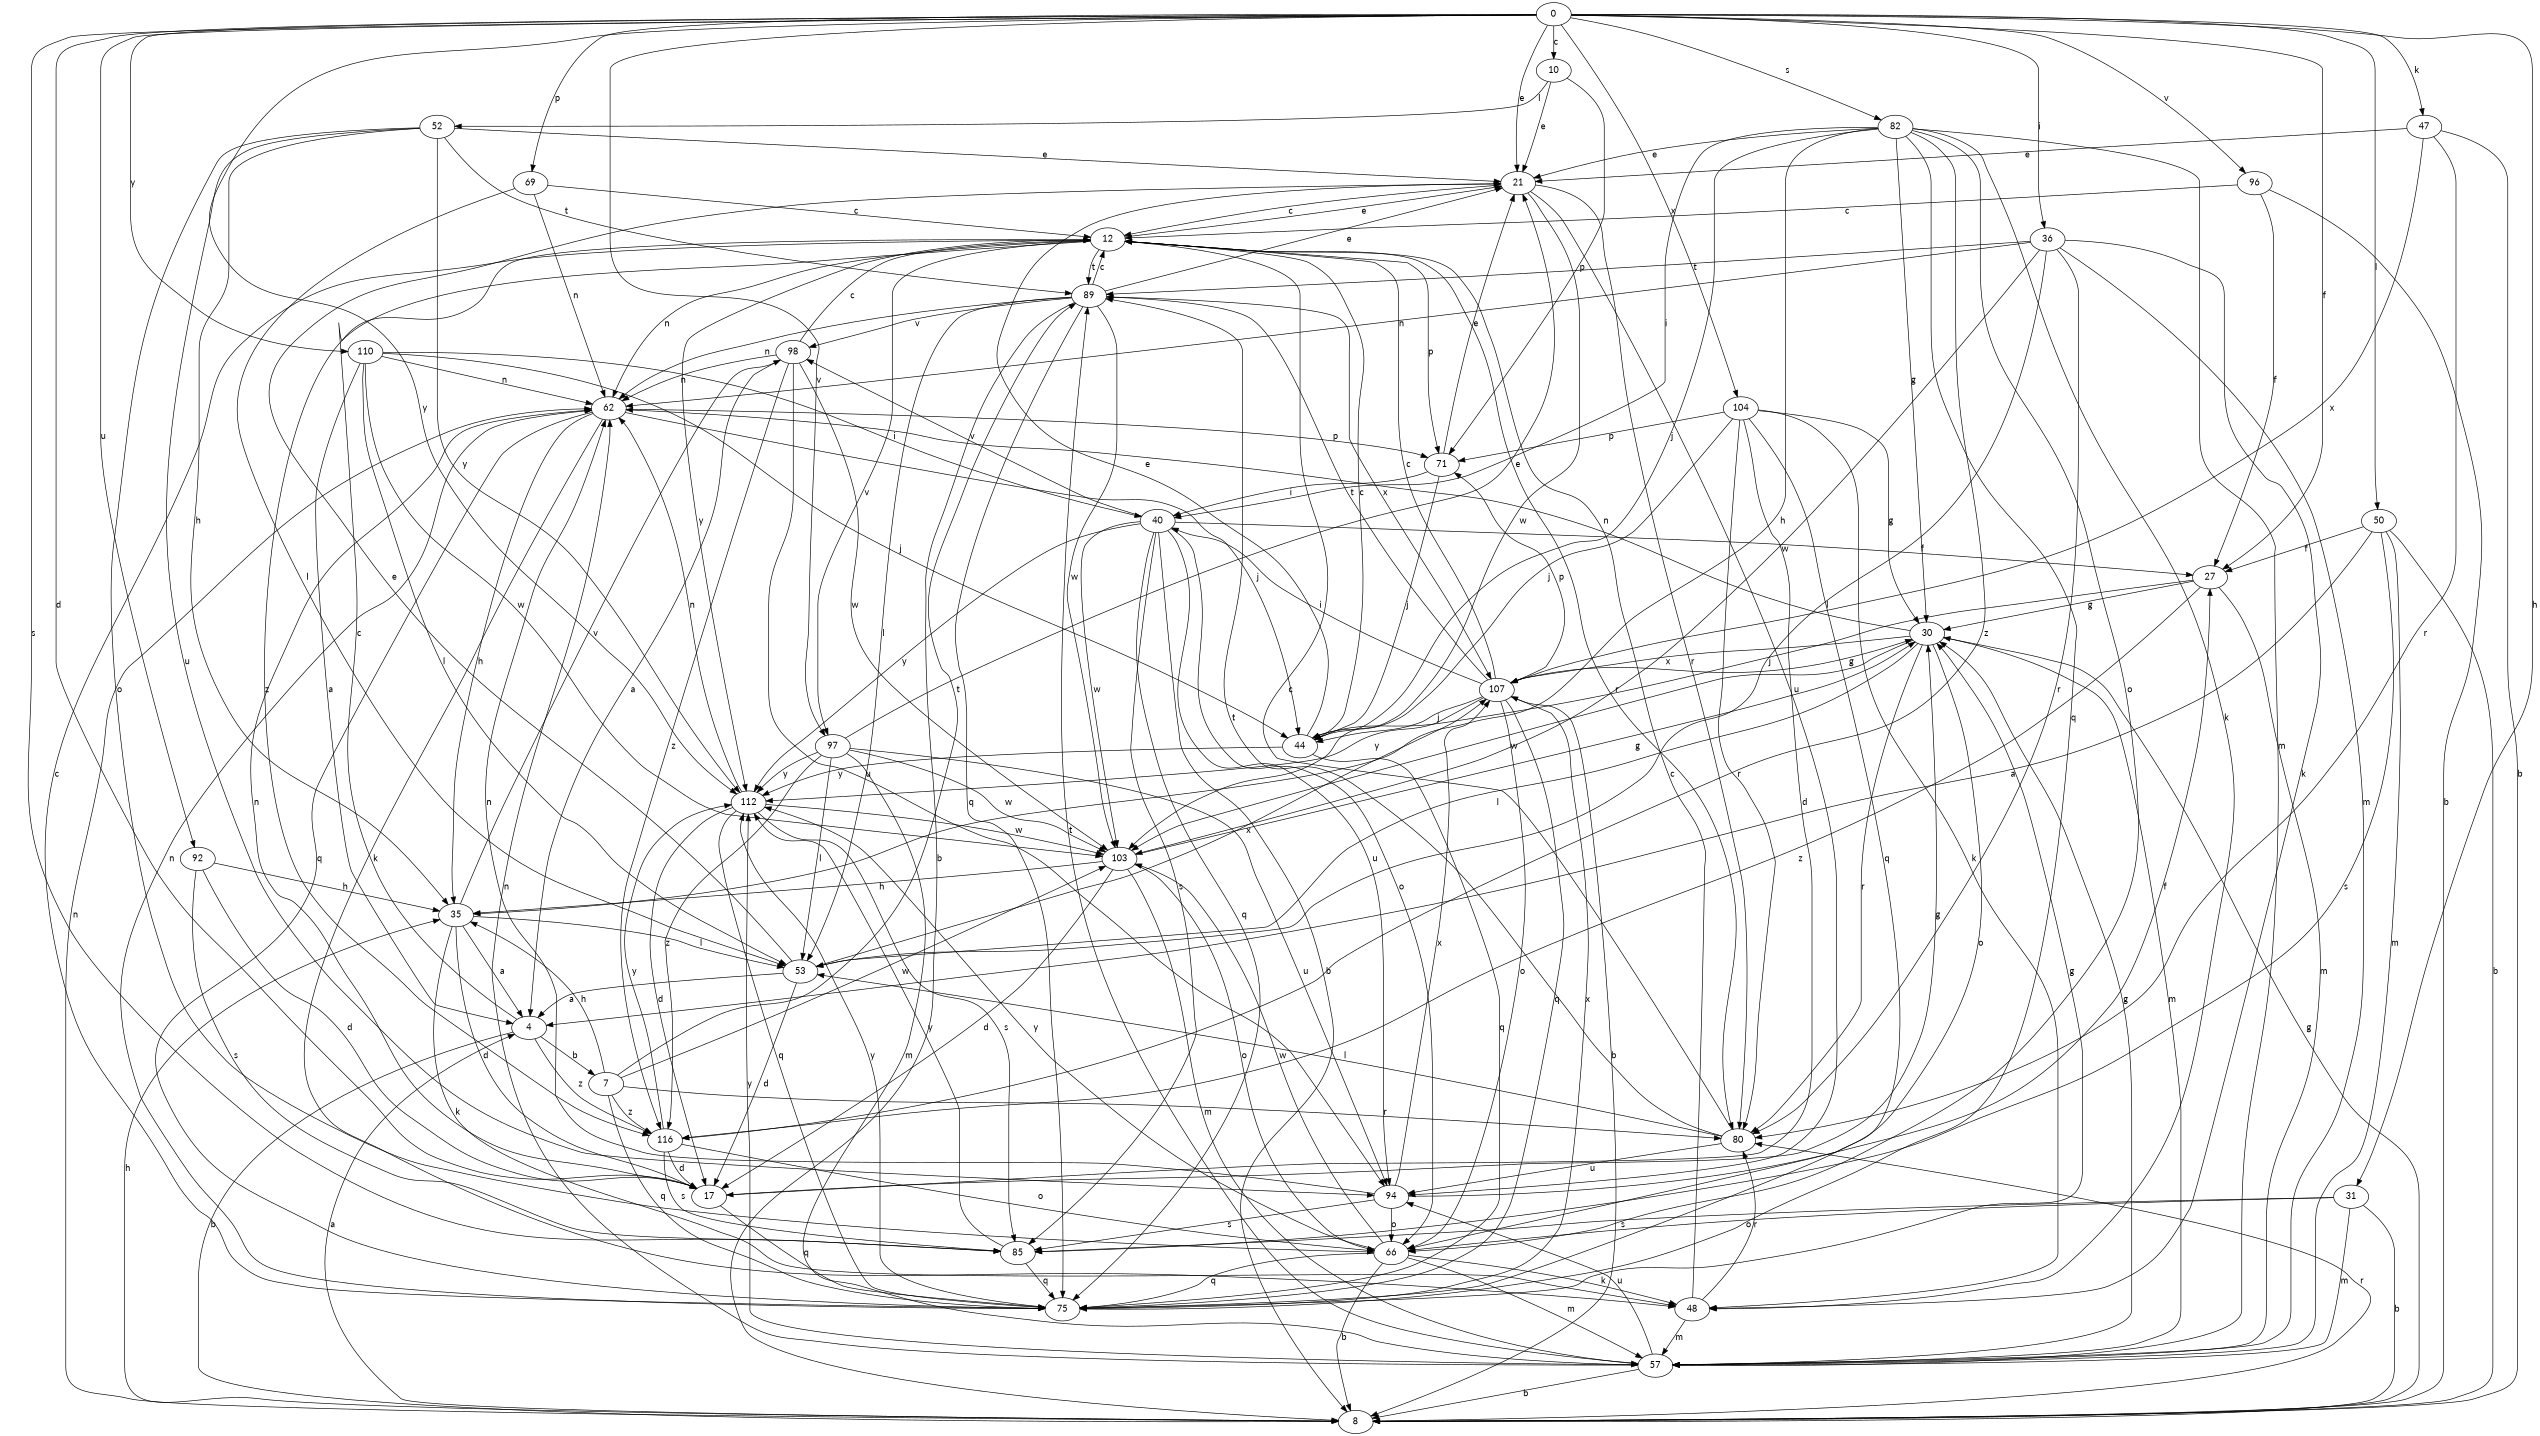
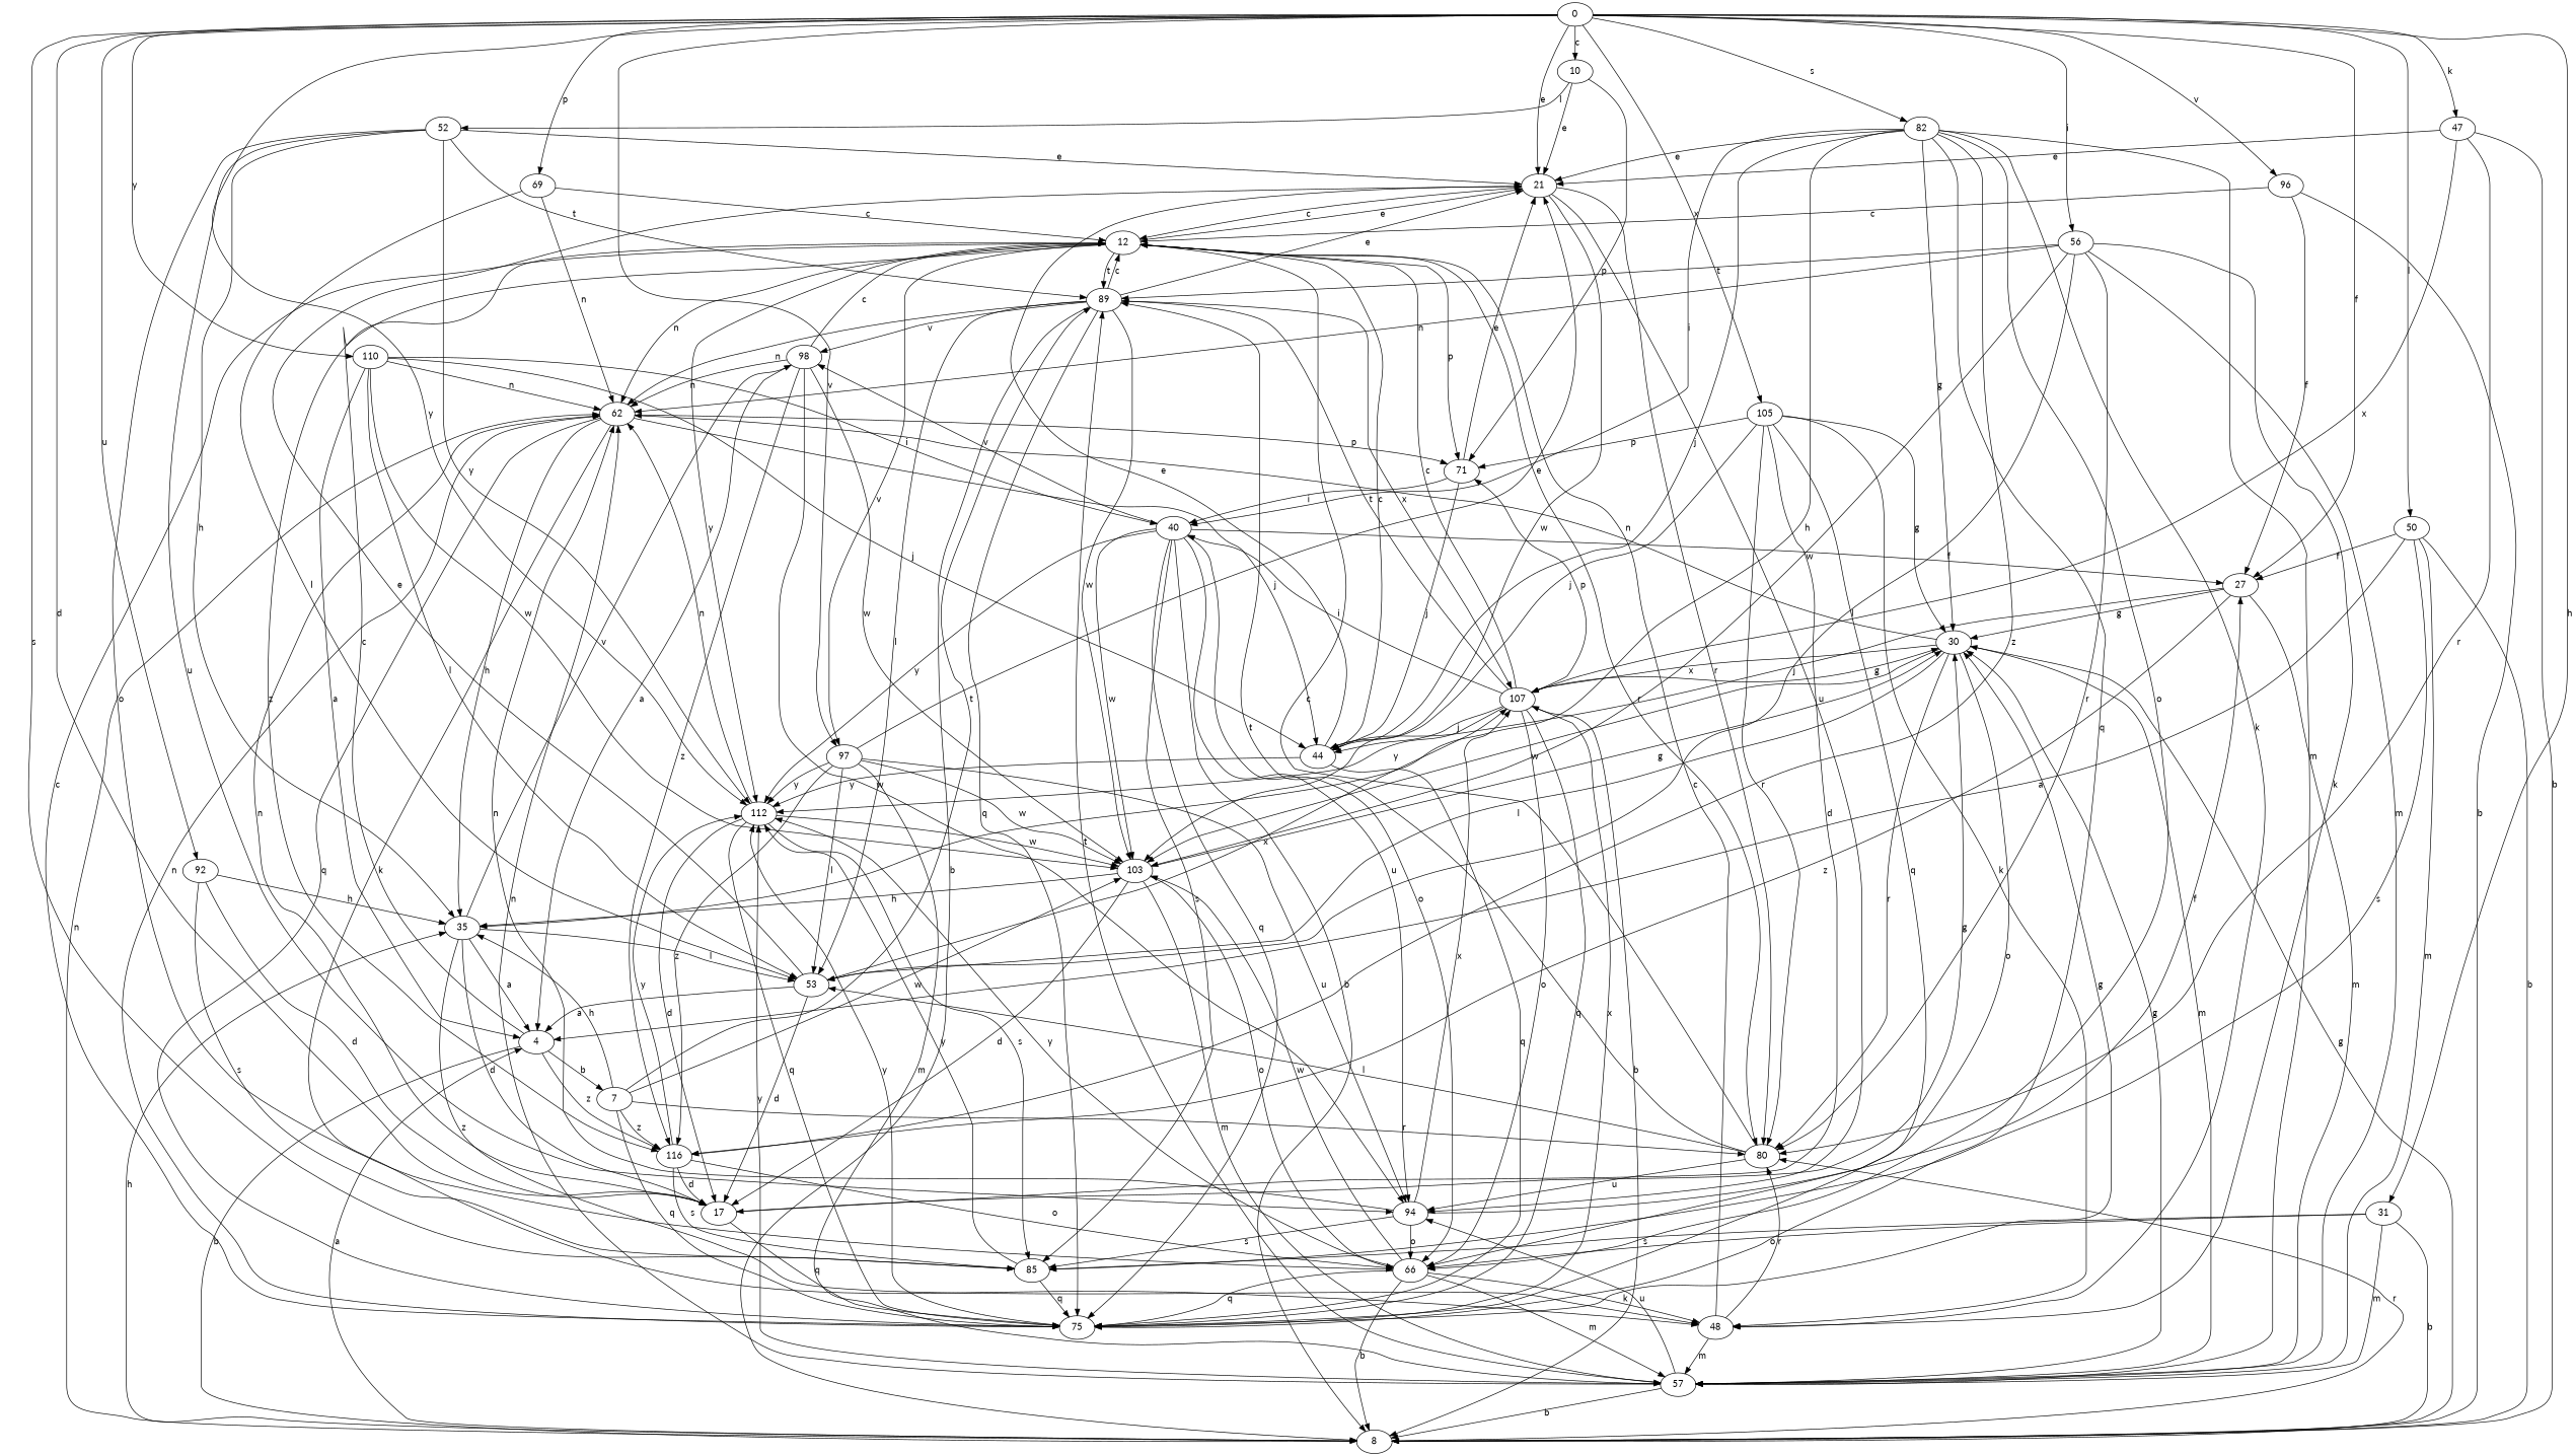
  strict digraph {
    fontname=Lato
    node [fontname=Lato]
    edge [fontname=Lato]
    0
    10
    17
    21
    27
    31
-   36
+   36 [label=56]
    47
    50
    69
    82
    85
    92
    96
    97
-   105 [label=104]
+   105
    110
    112
    52
    71
    75
    30
    62
    12
    80
    103
    94
    116
    44
    57
    8
    66
    89
    53
    48
    107
    4
    35
    40
    7
    98
    0 -> 10 [label=c]
    0 -> 17 [label=d]
    0 -> 21 [label=e]
    0 -> 27 [label=f]
    0 -> 31 [label=h]
    0 -> 36 [label=i]
    0 -> 47 [label=k]
    0 -> 50 [label=l]
    0 -> 69 [label=p]
    0 -> 82 [label=s]
    0 -> 85 [label=s]
    0 -> 92 [label=u]
    0 -> 96 [label=v]
    0 -> 97 [label=v]
    0 -> 105 [label=x]
    0 -> 110 [label=y]
    0 -> 112 [label=y]
    10 -> 21 [label=e]
    10 -> 52 [label=l]
    10 -> 71 [label=p]
    17 -> 75 [label=q]
    17 -> 30 [label=g]
    17 -> 62 [label=n]
    21 -> 12 [label=c]
    21 -> 80 [label=r]
    21 -> 103 [label=w]
    21 -> 94 [label=u]
    27 -> 30 [label=g]
    27 -> 116 [label=z]
    27 -> 44 [label=j]
    27 -> 57 [label=m]
    31 -> 85 [label=s]
    31 -> 57 [label=m]
    31 -> 8 [label=b]
    31 -> 66 [label=o]
    36 -> 62 [label=n]
    36 -> 80 [label=r]
    36 -> 103 [label=w]
    36 -> 57 [label=m]
    36 -> 89 [label=t]
    36 -> 53 [label=l]
    36 -> 48 [label=k]
    47 -> 21 [label=e]
    47 -> 80 [label=r]
    47 -> 8 [label=b]
    47 -> 107 [label=x]
    50 -> 27 [label=f]
    50 -> 85 [label=s]
    50 -> 57 [label=m]
    50 -> 8 [label=b]
    50 -> 4 [label=a]
    69 -> 62 [label=n]
    69 -> 12 [label=c]
    69 -> 53 [label=l]
    82 -> 21 [label=e]
    82 -> 75 [label=q]
    82 -> 30 [label=g]
    82 -> 116 [label=z]
    82 -> 44 [label=j]
    82 -> 57 [label=m]
    82 -> 66 [label=o]
    82 -> 48 [label=k]
    82 -> 35 [label=h]
    82 -> 40 [label=i]
    85 -> 112 [label=y]
    85 -> 75 [label=q]
    92 -> 17 [label=d]
    92 -> 85 [label=s]
    92 -> 35 [label=h]
    96 -> 27 [label=f]
    96 -> 12 [label=c]
    96 -> 8 [label=b]
    97 -> 21 [label=e]
    97 -> 112 [label=y]
    97 -> 103 [label=w]
    97 -> 94 [label=u]
    97 -> 116 [label=z]
    97 -> 57 [label=m]
    97 -> 53 [label=l]
    105 -> 17 [label=d]
    105 -> 71 [label=p]
    105 -> 75 [label=q]
    105 -> 30 [label=g]
    105 -> 80 [label=r]
    105 -> 44 [label=j]
    105 -> 48 [label=k]
    110 -> 62 [label=n]
    110 -> 103 [label=w]
    110 -> 44 [label=j]
    110 -> 53 [label=l]
    110 -> 4 [label=a]
    110 -> 40 [label=i]
    112 -> 17 [label=d]
    112 -> 85 [label=s]
    112 -> 75 [label=q]
    112 -> 62 [label=n]
    112 -> 103 [label=w]
    52 -> 21 [label=e]
    52 -> 112 [label=y]
    52 -> 94 [label=u]
    52 -> 66 [label=o]
    52 -> 89 [label=t]
    52 -> 35 [label=h]
    71 -> 21 [label=e]
    71 -> 44 [label=j]
    71 -> 40 [label=i]
    75 -> 112 [label=y]
    75 -> 30 [label=g]
    75 -> 62 [label=n]
    75 -> 12 [label=c]
    75 -> 107 [label=x]
    30 -> 62 [label=n]
    30 -> 80 [label=r]
    30 -> 103 [label=w]
    30 -> 57 [label=m]
    30 -> 66 [label=o]
    30 -> 53 [label=l]
    30 -> 107 [label=x]
    62 -> 71 [label=p]
    62 -> 75 [label=q]
    62 -> 44 [label=j]
    62 -> 48 [label=k]
    62 -> 35 [label=h]
    12 -> 21 [label=e]
    12 -> 97 [label=v]
    12 -> 112 [label=y]
    12 -> 71 [label=p]
    12 -> 62 [label=n]
    12 -> 80 [label=r]
    12 -> 116 [label=z]
    12 -> 89 [label=t]
    80 -> 12 [label=c]
    80 -> 94 [label=u]
    80 -> 89 [label=t]
    80 -> 53 [label=l]
    103 -> 17 [label=d]
    103 -> 30 [label=g]
    103 -> 57 [label=m]
    103 -> 66 [label=o]
    103 -> 35 [label=h]
    94 -> 27 [label=f]
    94 -> 85 [label=s]
    94 -> 62 [label=n]
    94 -> 66 [label=o]
    94 -> 107 [label=x]
    116 -> 17 [label=d]
    116 -> 85 [label=s]
    116 -> 112 [label=y]
    116 -> 66 [label=o]
    44 -> 21 [label=e]
    44 -> 112 [label=y]
    44 -> 75 [label=q]
    44 -> 12 [label=c]
    57 -> 112 [label=y]
    57 -> 30 [label=g]
    57 -> 62 [label=n]
    57 -> 94 [label=u]
    57 -> 8 [label=b]
    57 -> 89 [label=t]
    8 -> 30 [label=g]
    8 -> 62 [label=n]
    8 -> 80 [label=r]
    8 -> 4 [label=a]
    8 -> 35 [label=h]
    66 -> 112 [label=y]
    66 -> 75 [label=q]
    66 -> 103 [label=w]
    66 -> 57 [label=m]
    66 -> 8 [label=b]
    66 -> 48 [label=k]
    89 -> 21 [label=e]
    89 -> 75 [label=q]
    89 -> 62 [label=n]
    89 -> 12 [label=c]
    89 -> 103 [label=w]
    89 -> 8 [label=b]
    89 -> 53 [label=l]
    89 -> 107 [label=x]
    89 -> 98 [label=v]
    53 -> 17 [label=d]
    53 -> 21 [label=e]
    53 -> 107 [label=x]
    53 -> 4 [label=a]
    48 -> 12 [label=c]
    48 -> 80 [label=r]
    48 -> 57 [label=m]
    107 -> 112 [label=y]
    107 -> 71 [label=p]
    107 -> 75 [label=q]
    107 -> 30 [label=g]
    107 -> 12 [label=c]
    107 -> 44 [label=j]
    107 -> 8 [label=b]
    107 -> 66 [label=o]
    107 -> 89 [label=t]
    107 -> 40 [label=i]
    4 -> 12 [label=c]
    4 -> 116 [label=z]
    4 -> 8 [label=b]
    4 -> 7 [label=b]
    35 -> 17 [label=d]
    35 -> 53 [label=l]
-   35 -> 48 [label=k]
+   35 -> 48 [label=z]
    35 -> 4 [label=a]
    35 -> 98 [label=v]
    40 -> 27 [label=f]
    40 -> 85 [label=s]
    40 -> 112 [label=y]
    40 -> 75 [label=q]
    40 -> 103 [label=w]
    40 -> 94 [label=u]
    40 -> 8 [label=b]
    40 -> 66 [label=o]
    40 -> 98 [label=v]
    7 -> 75 [label=q]
    7 -> 80 [label=r]
    7 -> 103 [label=w]
    7 -> 116 [label=z]
    7 -> 89 [label=t]
    7 -> 35 [label=h]
    98 -> 62 [label=n]
    98 -> 12 [label=c]
    98 -> 103 [label=w]
-   98 -> 94 [label=u]
+   98 -> 94 [label=w]
    98 -> 116 [label=z]
    98 -> 4 [label=a]
  }
